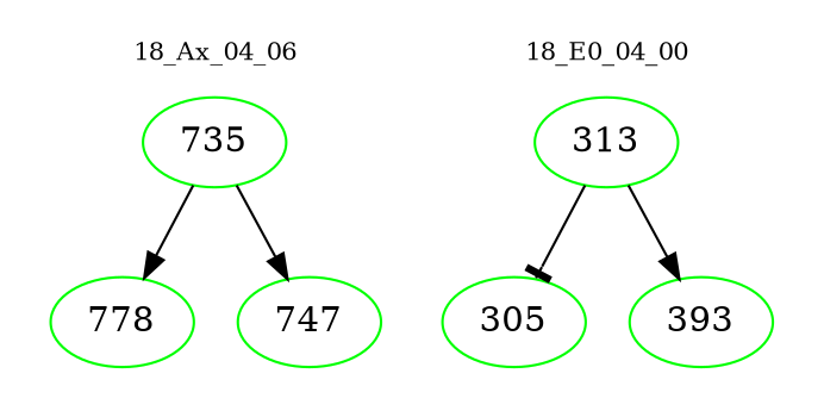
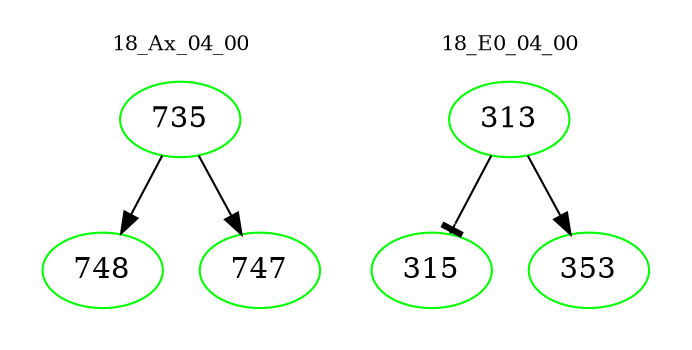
  digraph {
    node [color=green]
    edge [arrowhead=normal color=black]
    n1 [label=735]
-   n2 [label=778]
+   n2 [label=748]
    n3 [label=747]
    n4 [label=313]
-   n5 [label=305]
-   n6 [label=393]
+   n5 [label=315]
+   n6 [label=353]
    subgraph cluster_1 {
      color=white
      fontsize=10
-     label="18_Ax_04_06"
+     label="18_Ax_04_00"
      n1
      n2
      n3
    }
    subgraph cluster_2 {
      color=white
      fontsize=10
      label="18_E0_04_00"
      n4
      n5
      n6
    }
    n1 -> n2
    n1 -> n3
    n4 -> n5 [arrowhead=tee]
    n4 -> n6
  }
